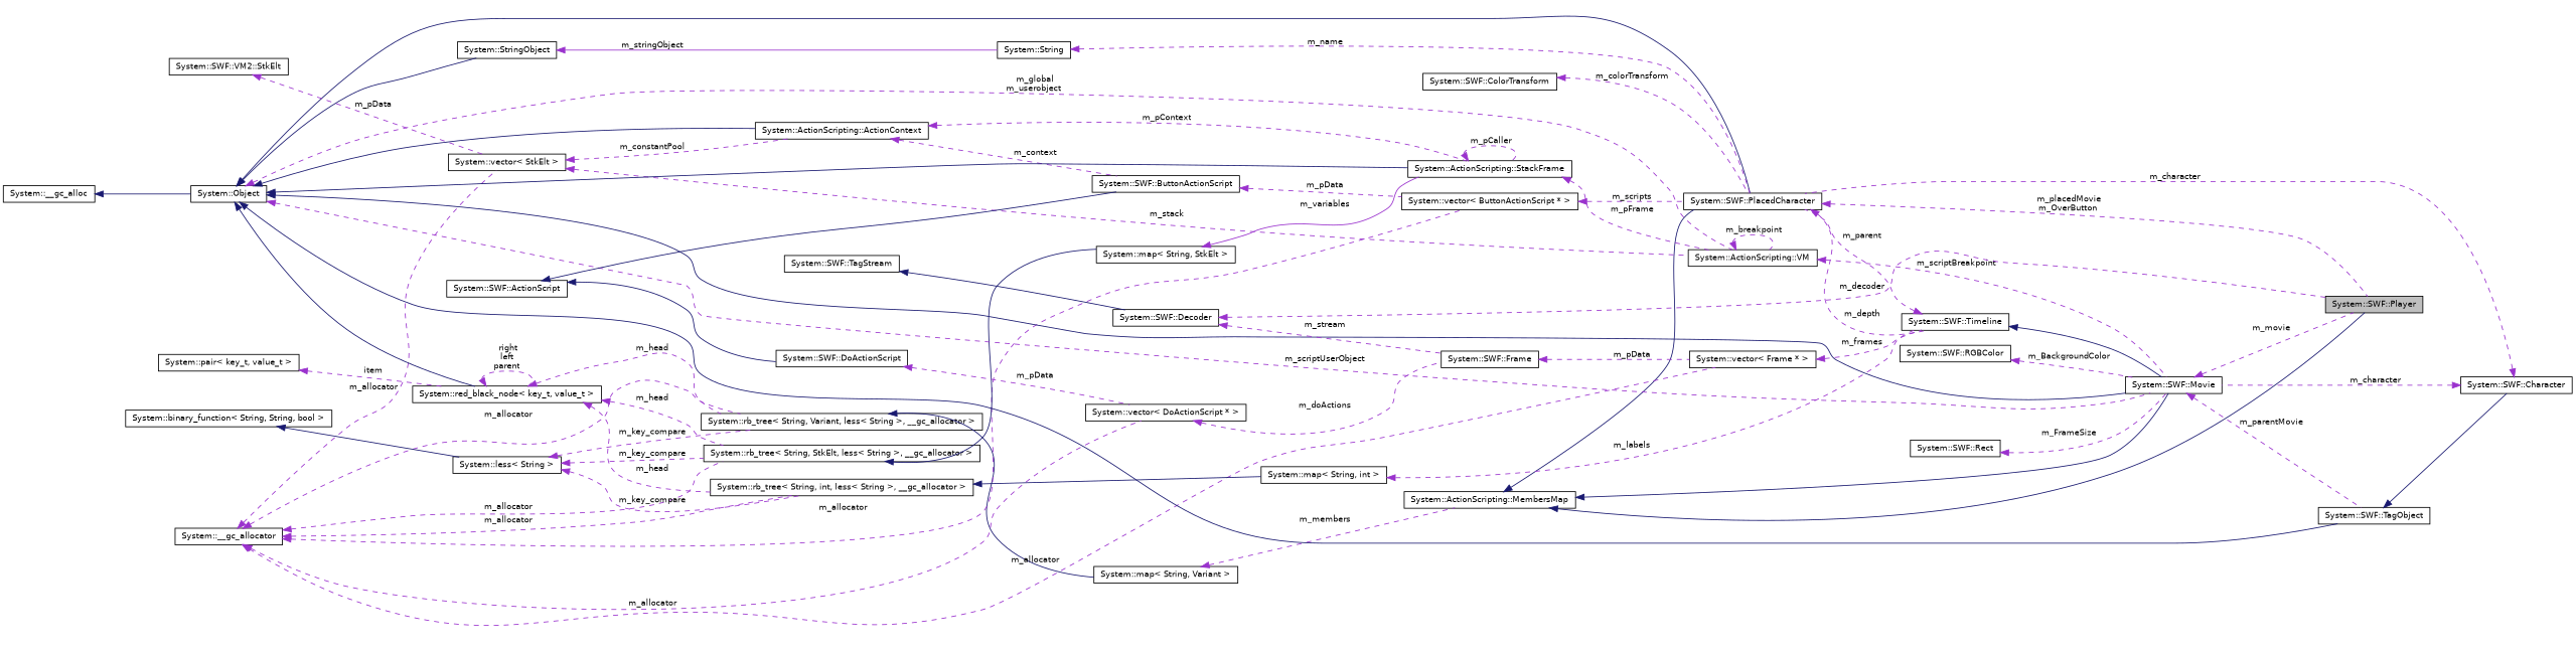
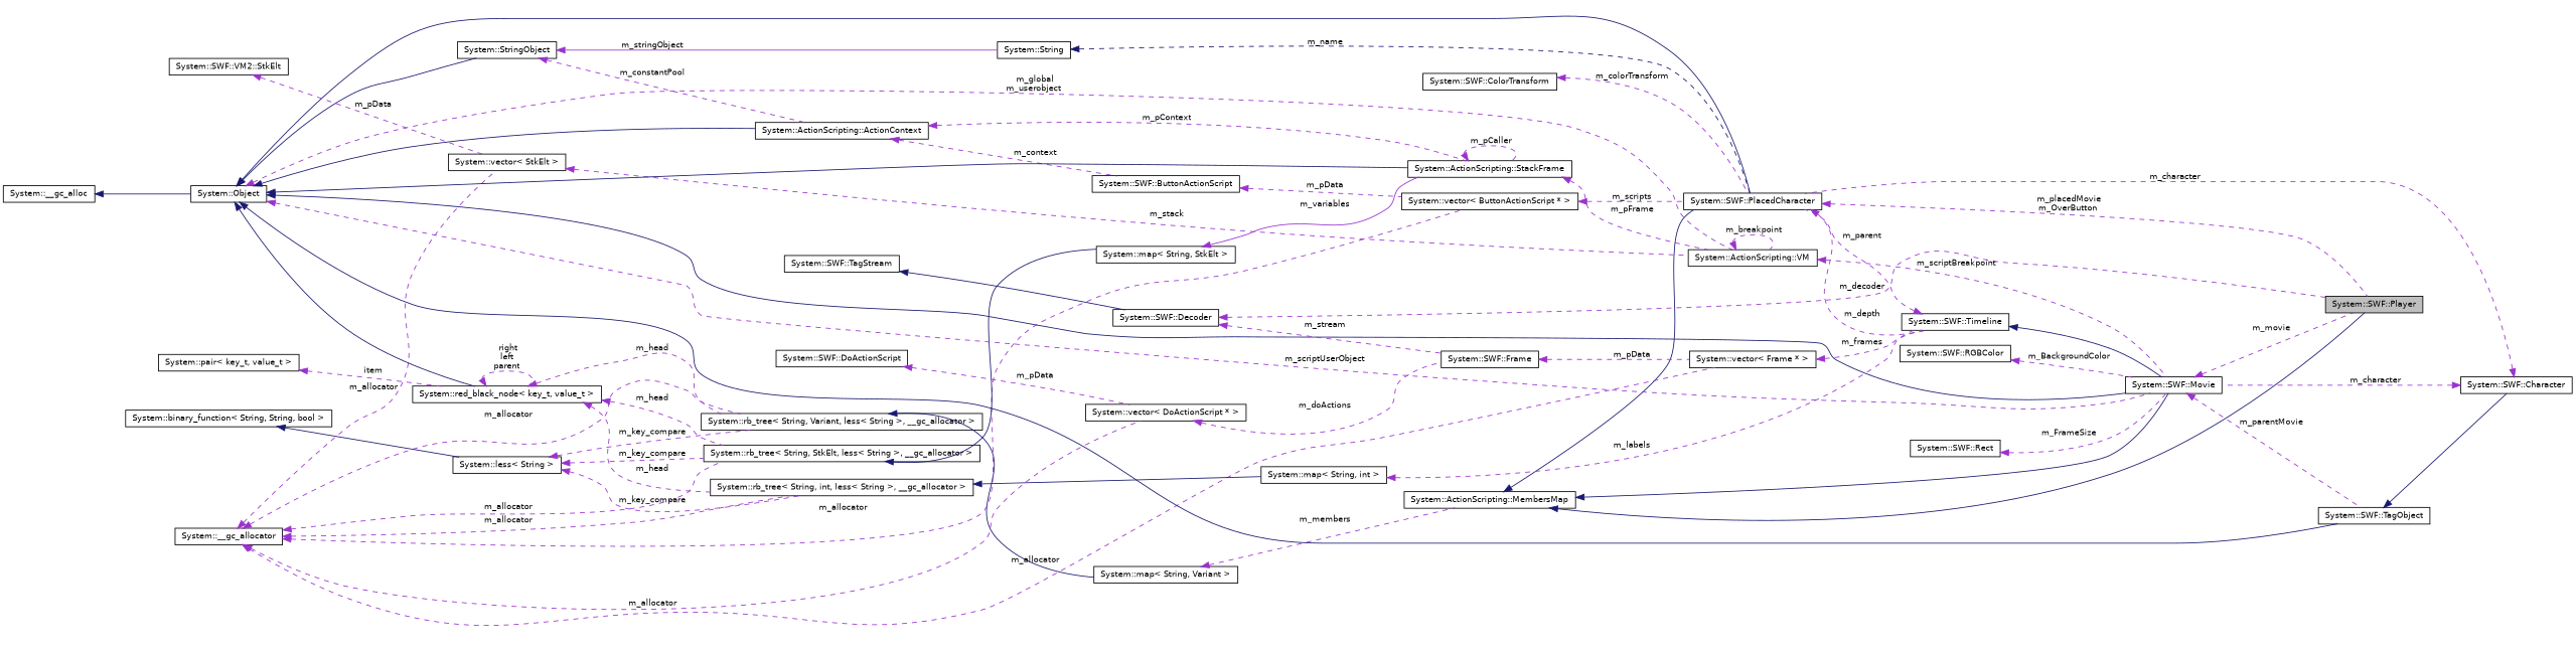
  digraph {
    rankdir=LR
    node [color=black fillcolor=white fontname=Helvetica fontsize=10 shape=record style=filled]
    edge [color=darkorchid3 dir=back fontname=Helvetica fontsize=10 labelfontname=Helvetica labelfontsize=10 style=dashed]
    n1 [fillcolor=grey75 fontcolor=black height=0.2 label="System::SWF::Player" width=0.4]
    n2 [height=0.2 label="System::ActionScripting::MembersMap" width=0.4]
    n3 [height=0.2 label="System::SWF::PlacedCharacter" width=0.4]
    n4 [height=0.2 label="System::SWF::Movie" width=0.4]
    n5 [height=0.2 label="System::SWF::Timeline" width=0.4]
    n6 [height=0.2 label="System::SWF::TagObject" width=0.4]
    n7 [height=0.2 label="System::map\< String, Variant \>" width=0.4]
    n8 [height=0.2 label="System::rb_tree\< String, Variant, less\< String \>, __gc_allocator \>" width=0.4]
    n9 [height=0.2 label="System::__gc_allocator" width=0.4]
    n10 [height=0.2 label="System::vector\< ButtonActionScript * \>" width=0.4]
    n11 [height=0.2 label="System::vector\< StkElt \>" width=0.4]
    n12 [height=0.2 label="System::vector\< Frame * \>" width=0.4]
    n13 [height=0.2 label="System::vector\< DoActionScript * \>" width=0.4]
    n14 [height=0.2 label="System::rb_tree\< String, int, less\< String \>, __gc_allocator \>" width=0.4]
    n15 [height=0.2 label="System::rb_tree\< String, StkElt, less\< String \>, __gc_allocator \>" width=0.4]
    n16 [height=0.2 label="System::ActionScripting::ActionContext" width=0.4]
    n17 [height=0.2 label="System::ActionScripting::VM" width=0.4]
    n18 [height=0.2 label="System::SWF::Frame" width=0.4]
    n19 [height=0.2 label="System::map\< String, int \>" width=0.4]
    n20 [height=0.2 label="System::map\< String, StkElt \>" width=0.4]
    n21 [height=0.2 label="System::less\< String \>" width=0.4]
    n22 [height=0.2 label="System::binary_function\< String, String, bool \>" width=0.4]
    n23 [height=0.2 label="System::red_black_node\< key_t, value_t \>" width=0.4]
    n24 [height=0.2 label="System::Object" width=0.4]
    n25 [height=0.2 label="System::ActionScripting::StackFrame" width=0.4]
    n26 [height=0.2 label="System::StringObject" width=0.4]
    n27 [height=0.2 label="System::SWF::TagStream" width=0.4]
    n28 [height=0.2 label="System::SWF::Decoder" width=0.4]
    n29 [height=0.2 label="System::SWF::ButtonActionScript" width=0.4]
    n30 [height=0.2 label="System::SWF::Character" width=0.4]
    n31 [height=0.2 label="System::String" width=0.4]
    n32 [height=0.2 label="System::__gc_alloc" width=0.4]
    n33 [height=0.2 label="System::pair\< key_t, value_t \>" width=0.4]
-   n34 [height=0.2 label="System::SWF::ActionScript" width=0.4]
    n35 [height=0.2 label="System::SWF::DoActionScript" width=0.4]
    n36 [height=0.2 label="System::SWF::VM2::StkElt" width=0.4]
    n37 [height=0.2 label="System::SWF::RGBColor" width=0.4]
    n38 [height=0.2 label="System::SWF::Rect" width=0.4]
    n39 [height=0.2 label="System::SWF::ColorTransform" width=0.4]
    n2 -> n1 [color=midnightblue style=solid]
    n2 -> n3 [color=midnightblue style=solid]
    n2 -> n4 [color=midnightblue style=solid]
    n3 -> n1 [label=" m_placedMovie\nm_OverButton"]
    n3 -> n5 [label=" m_depth"]
    n4 -> n1 [label=" m_movie"]
    n4 -> n6 [label=" m_parentMovie"]
    n5 -> n3 [label=" m_parent"]
    n5 -> n4 [color=midnightblue style=solid]
    n6 -> n30 [color=midnightblue style=solid]
    n7 -> n2 [label=" m_members"]
    n8 -> n7 [color=midnightblue style=solid]
    n9 -> n8 [label=" m_allocator"]
    n9 -> n10 [label=" m_allocator"]
    n9 -> n11 [label=" m_allocator"]
    n9 -> n12 [label=" m_allocator"]
    n9 -> n13 [label=" m_allocator"]
    n9 -> n14 [label=" m_allocator"]
    n9 -> n15 [label=" m_allocator"]
    n10 -> n3 [label=" m_scripts"]
-   n11 -> n16 [label=" m_constantPool"]
+   n26 -> n16 [label=" m_constantPool"]
    n11 -> n17 [label=" m_stack"]
    n12 -> n5 [label=" m_frames"]
    n13 -> n18 [label=" m_doActions"]
    n14 -> n19 [color=midnightblue style=solid]
    n15 -> n20 [color=midnightblue style=solid]
    n16 -> n25 [label=" m_pContext"]
    n16 -> n29 [label=" m_context"]
    n17 -> n4 [label=" m_scriptBreakpoint"]
    n17 -> n17 [label=" m_breakpoint"]
    n18 -> n12 [label=" m_pData"]
    n19 -> n5 [label=" m_labels"]
    n20 -> n25 [label=" m_variables" style=solid]
    n21 -> n8 [label=" m_key_compare"]
    n21 -> n14 [label=" m_key_compare"]
    n21 -> n15 [label=" m_key_compare"]
    n22 -> n21 [color=midnightblue style=solid]
    n23 -> n8 [label=" m_head"]
    n23 -> n14 [label=" m_head"]
    n23 -> n15 [label=" m_head"]
    n23 -> n23 [label=" right\nleft\nparent"]
    n24 -> n3 [color=midnightblue style=solid]
    n24 -> n4 [color=midnightblue style=solid]
    n24 -> n4 [label=" m_scriptUserObject"]
    n24 -> n6 [color=midnightblue style=solid]
    n24 -> n16 [color=midnightblue style=solid]
    n24 -> n17 [label=" m_global\nm_userobject"]
    n24 -> n23 [color=midnightblue style=solid]
    n24 -> n25 [color=midnightblue style=solid]
    n24 -> n26 [color=midnightblue style=solid]
    n25 -> n17 [label=" m_pFrame"]
    n25 -> n25 [label=" m_pCaller"]
    n26 -> n31 [label=" m_stringObject" style=solid]
    n27 -> n28 [color=midnightblue style=solid]
    n28 -> n1 [label=" m_decoder"]
    n28 -> n18 [label=" m_stream"]
    n29 -> n10 [label=" m_pData"]
    n30 -> n3 [label=" m_character"]
    n30 -> n4 [label=" m_character"]
-   n31 -> n3 [label=" m_name"]
+   n31 -> n3 [color=midnightblue label=" m_name"]
    n32 -> n24 [color=midnightblue style=solid]
    n33 -> n23 [label=" item"]
-   n34 -> n29 [color=midnightblue style=solid]
-   n34 -> n35 [color=midnightblue style=solid]
    n35 -> n13 [label=" m_pData"]
    n36 -> n11 [label=" m_pData"]
    n37 -> n4 [label=" m_BackgroundColor"]
    n38 -> n4 [label=" m_FrameSize"]
    n39 -> n3 [label=" m_colorTransform"]
  }
